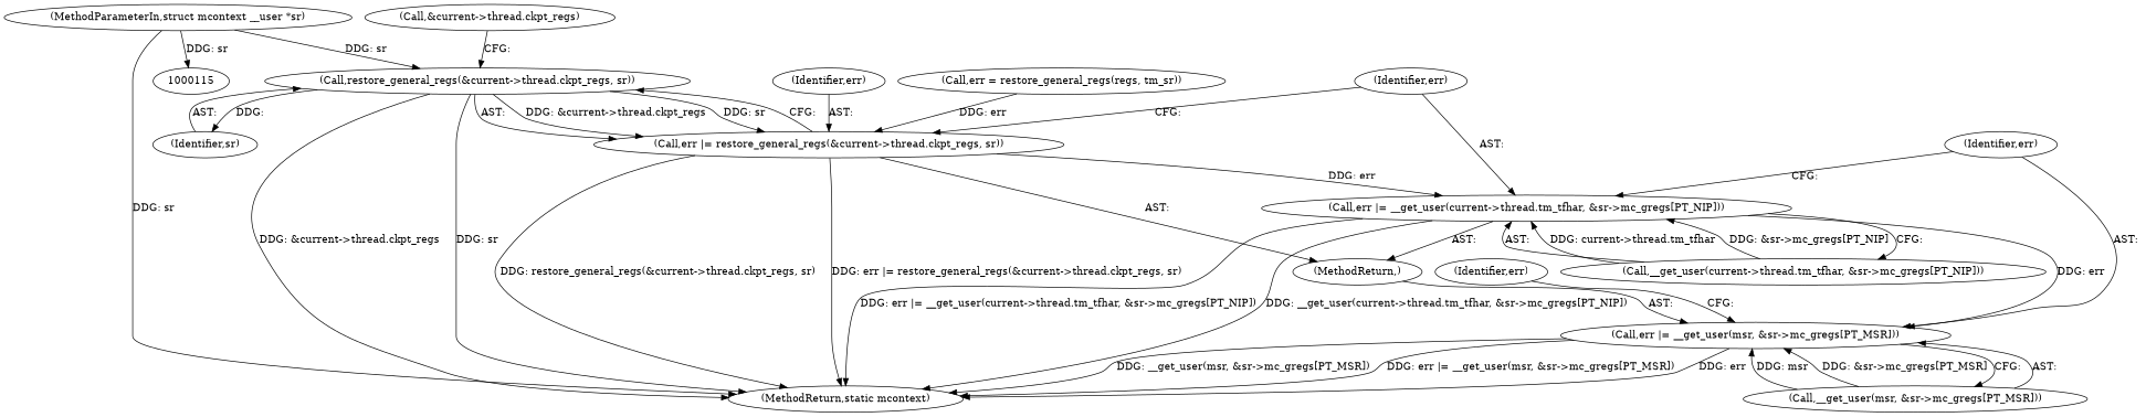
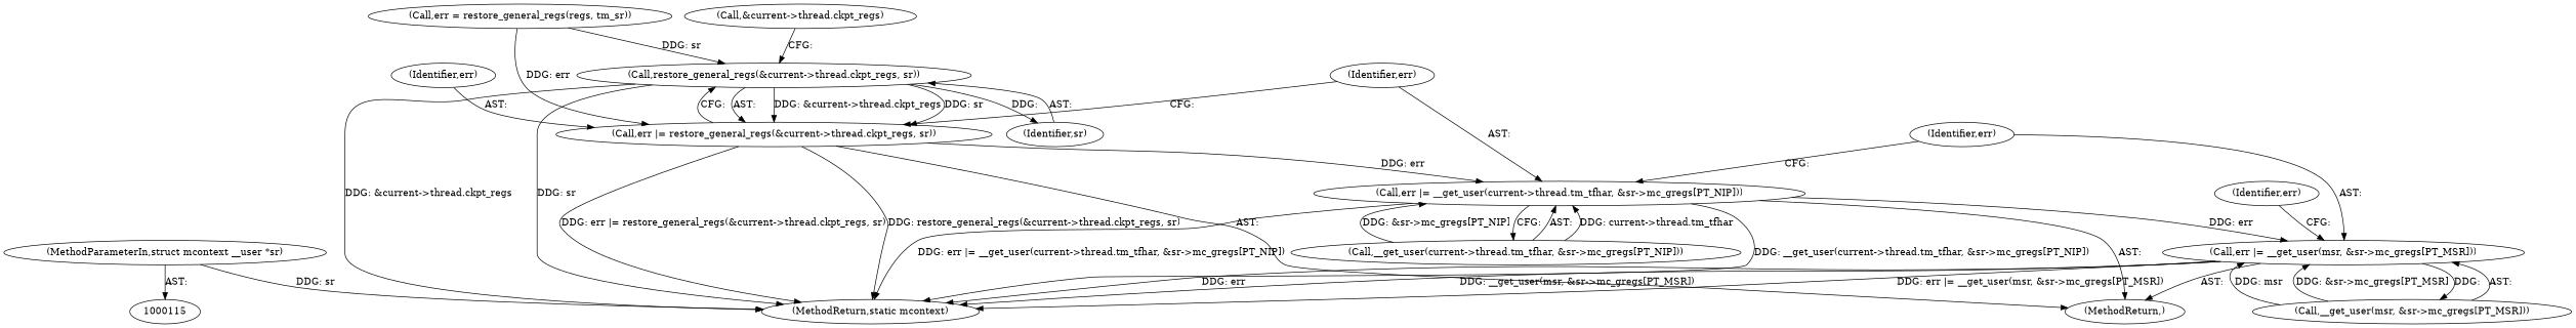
  digraph {
    n1 [label="(MethodParameterIn,struct mcontext __user *sr)"]
    n2 [label="(Call,restore_general_regs(&current->thread.ckpt_regs, sr))"]
    n3 [label="(MethodReturn,static mcontext)"]
    1000115
    n5 [label="(Call,err |= restore_general_regs(&current->thread.ckpt_regs, sr))"]
    n6 [label="(Identifier,sr)"]
    n7 [label="(Call,err |= __get_user(current->thread.tm_tfhar, &sr->mc_gregs[PT_NIP]))"]
    n8 [label="(MethodReturn,)"]
    n9 [label="(Call,err |= __get_user(msr, &sr->mc_gregs[PT_MSR]))"]
    n10 [label="(Call,__get_user(current->thread.tm_tfhar, &sr->mc_gregs[PT_NIP]))"]
    n11 [label="(Call,__get_user(msr, &sr->mc_gregs[PT_MSR]))"]
    n12 [label="(Identifier,err)"]
    n13 [label="(Call,&current->thread.ckpt_regs)"]
    n14 [label="(Call,err = restore_general_regs(regs, tm_sr))"]
    n15 [label="(Identifier,err)"]
    n16 [label="(Identifier,err)"]
    n17 [label="(Identifier,err)"]
-   n1 -> n2 [label="DDG: sr"]
+   n14 -> n2 [label="DDG: sr"]
    n1 -> n3 [label="DDG: sr"]
-   n1 -> 1000115 [label="DDG: sr"]
+   n1 -> 1000115 [label="AST: "]
    n2 -> n3 [label="DDG: &current->thread.ckpt_regs"]
    n2 -> n3 [label="DDG: sr"]
    n2 -> n5 [label="AST: "]
    n2 -> n5 [label="DDG: &current->thread.ckpt_regs"]
    n2 -> n5 [label="DDG: sr"]
    n2 -> n6 [label="DDG: "]
    n5 -> n2 [label="CFG: "]
    n5 -> n3 [label="DDG: err |= restore_general_regs(&current->thread.ckpt_regs, sr)"]
    n5 -> n3 [label="DDG: restore_general_regs(&current->thread.ckpt_regs, sr)"]
    n5 -> n7 [label="DDG: err"]
    n5 -> n8 [label="AST: "]
    n6 -> n2 [label="AST: "]
    n7 -> n3 [label="DDG: err |= __get_user(current->thread.tm_tfhar, &sr->mc_gregs[PT_NIP])"]
    n7 -> n3 [label="DDG: __get_user(current->thread.tm_tfhar, &sr->mc_gregs[PT_NIP])"]
    n7 -> n8 [label="AST: "]
    n7 -> n9 [label="DDG: err"]
    n7 -> n10 [label="CFG: "]
    n9 -> n3 [label="DDG: __get_user(msr, &sr->mc_gregs[PT_MSR])"]
    n9 -> n3 [label="DDG: err |= __get_user(msr, &sr->mc_gregs[PT_MSR])"]
    n9 -> n3 [label="DDG: err"]
-   n8 -> n9 [label="AST: "]
-   n9 -> n11 [label="CFG: "]
+   n9 -> n8 [label="AST: "]
+   n9 -> n11 [label="DDG: "]
    n10 -> n7 [label="AST: "]
    n10 -> n7 [label="DDG: current->thread.tm_tfhar"]
    n10 -> n7 [label="DDG: &sr->mc_gregs[PT_NIP]"]
    n11 -> n9 [label="AST: "]
    n11 -> n9 [label="DDG: msr"]
    n11 -> n9 [label="DDG: &sr->mc_gregs[PT_MSR]"]
    n12 -> n5 [label="AST: "]
    n13 -> n2 [label="CFG: "]
    n14 -> n5 [label="DDG: err"]
    n15 -> n7 [label="CFG: "]
    n15 -> n9 [label="AST: "]
    n16 -> n9 [label="CFG: "]
    n17 -> n5 [label="CFG: "]
    n17 -> n7 [label="AST: "]
  }
